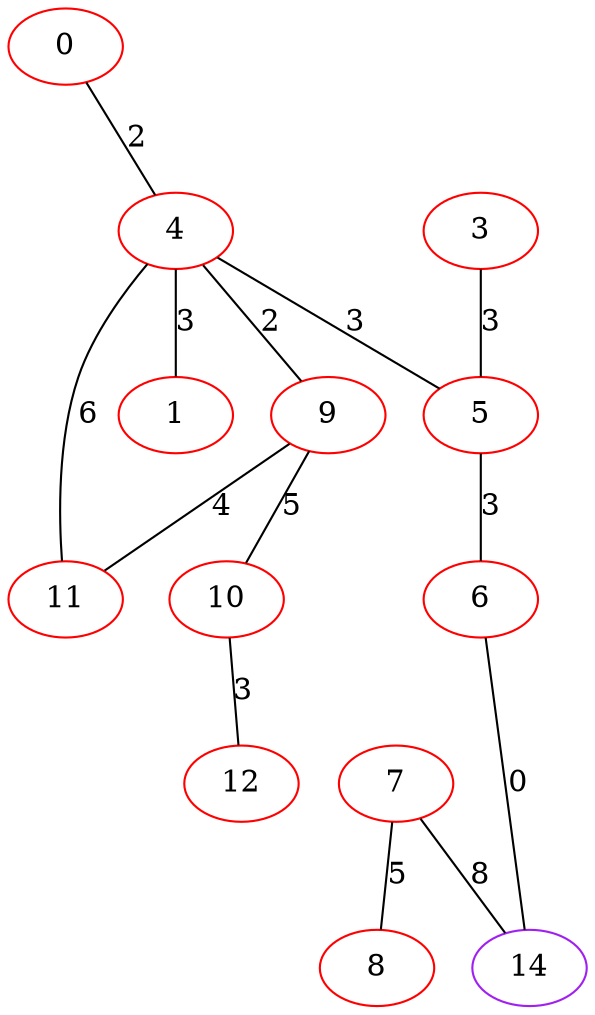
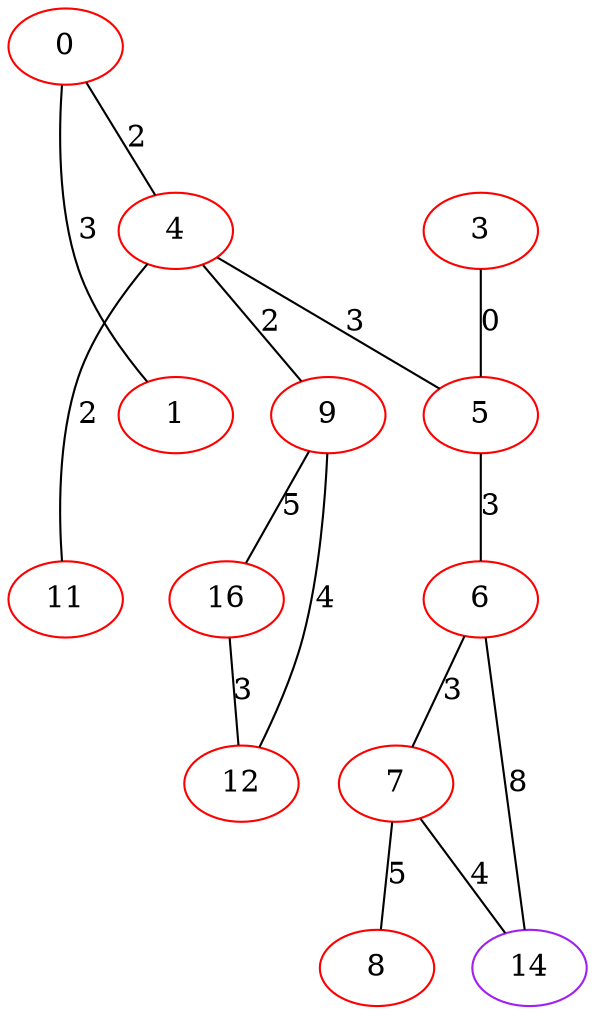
  graph {
    node [color=red weight=1]
    0
    1
    4
    3
    5
    9
    11
    6
-   10
+   10 [label=16]
    7
    n11 [color=purple label=14 weight=4]
    8
    12
-   4 -- 1 [label=3]
+   0 -- 1 [label=3]
    0 -- 4 [label=2]
    4 -- 5 [label=3]
    4 -- 9 [label=2]
-   4 -- 11 [label=6]
-   3 -- 5 [label=3]
+   4 -- 11 [label=2]
+   3 -- 5 [label=0]
    5 -- 6 [label=3]
-   9 -- 11 [label=4]
+   9 -- 12 [label=4]
    9 -- 10 [label=5]
-   6 -- n11 [label=0]
+   6 -- 7 [label=3]
+   6 -- n11 [label=8]
    10 -- 12 [label=3]
-   7 -- n11 [label=8]
+   7 -- n11 [label=4]
    7 -- 8 [label=5]
  }
